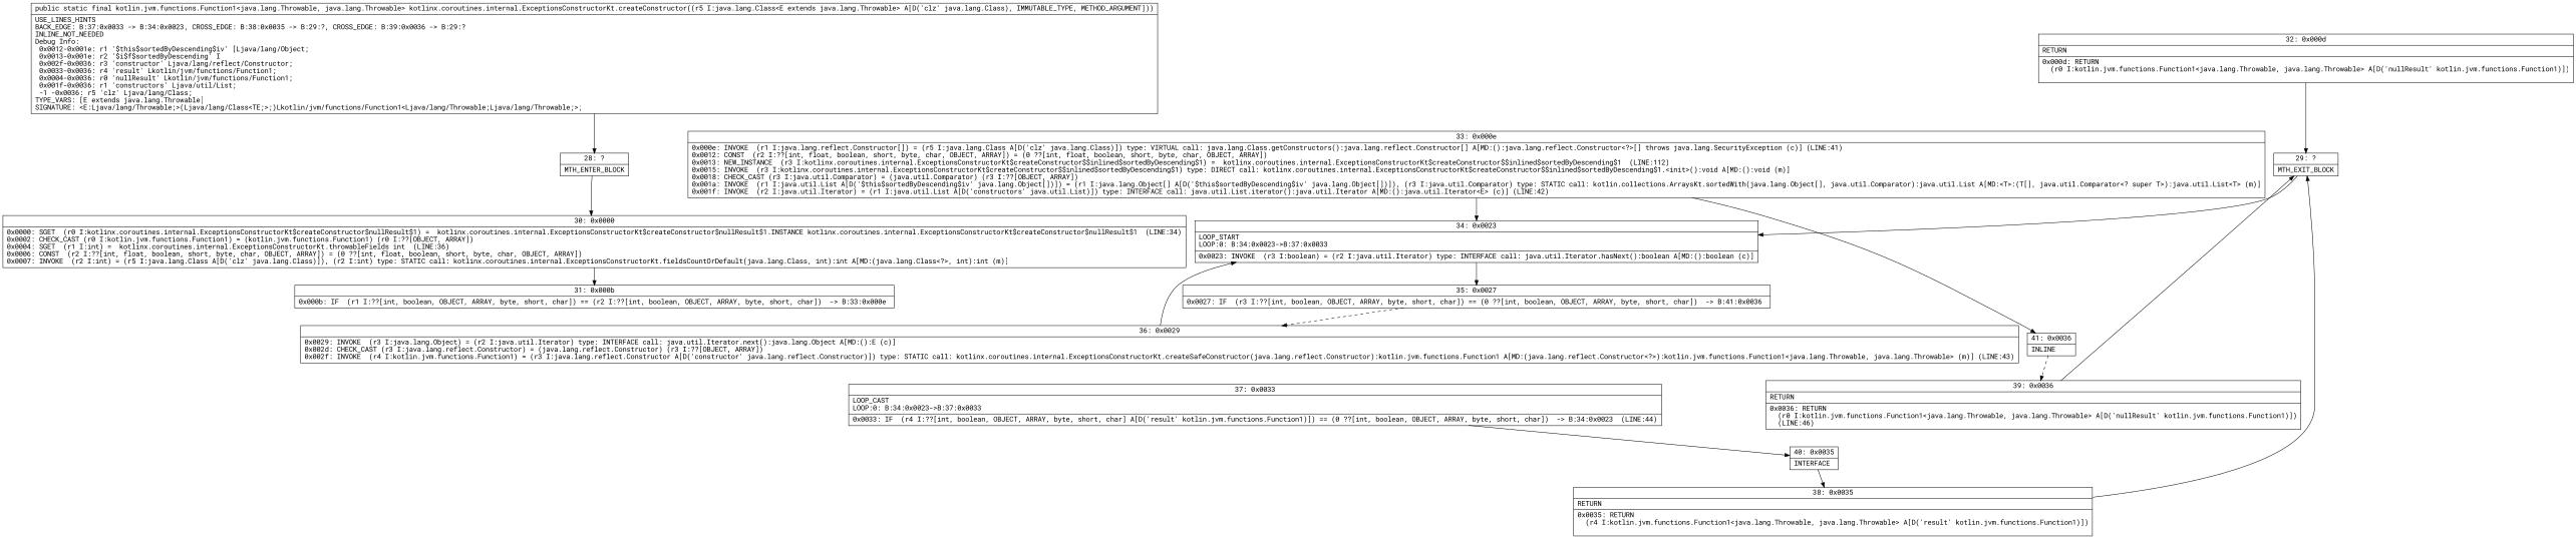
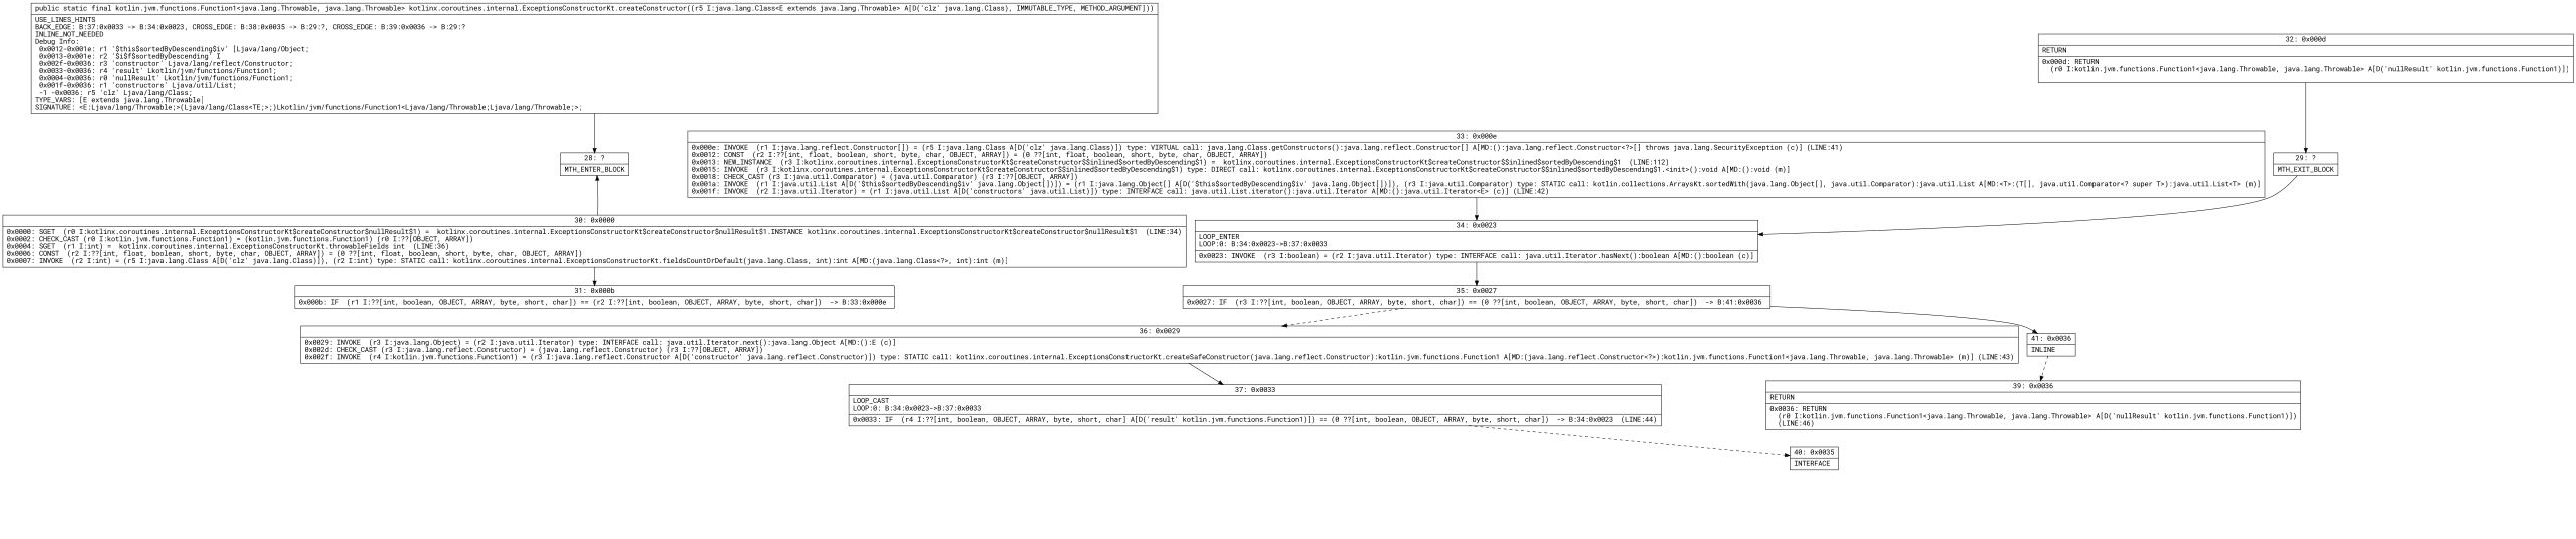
  digraph {
    fontname="Roboto Mono"
    node [fontname="Roboto Mono" shape=record]
    edge [fontname="Roboto Mono"]
    n1 [label="{28\:\ ?|MTH_ENTER_BLOCK\l}"]
    n2 [label="{30\:\ 0x0000|0x0000: SGET  (r0 I:kotlinx.coroutines.internal.ExceptionsConstructorKt$createConstructor$nullResult$1) =  kotlinx.coroutines.internal.ExceptionsConstructorKt$createConstructor$nullResult$1.INSTANCE kotlinx.coroutines.internal.ExceptionsConstructorKt$createConstructor$nullResult$1  (LINE:34)\l0x0002: CHECK_CAST (r0 I:kotlin.jvm.functions.Function1) = (kotlin.jvm.functions.Function1) (r0 I:??[OBJECT, ARRAY]) \l0x0004: SGET  (r1 I:int) =  kotlinx.coroutines.internal.ExceptionsConstructorKt.throwableFields int  (LINE:36)\l0x0006: CONST  (r2 I:??[int, float, boolean, short, byte, char, OBJECT, ARRAY]) = (0 ??[int, float, boolean, short, byte, char, OBJECT, ARRAY]) \l0x0007: INVOKE  (r2 I:int) = (r5 I:java.lang.Class A[D('clz' java.lang.Class)]), (r2 I:int) type: STATIC call: kotlinx.coroutines.internal.ExceptionsConstructorKt.fieldsCountOrDefault(java.lang.Class, int):int A[MD:(java.lang.Class\<?\>, int):int (m)]\l}"]
    n3 [label="{31\:\ 0x000b|0x000b: IF  (r1 I:??[int, boolean, OBJECT, ARRAY, byte, short, char]) == (r2 I:??[int, boolean, OBJECT, ARRAY, byte, short, char])  \-\> B:33:0x000e \l}"]
    n4 [label="{32\:\ 0x000d|RETURN\l|0x000d: RETURN  \l  (r0 I:kotlin.jvm.functions.Function1\<java.lang.Throwable, java.lang.Throwable\> A[D('nullResult' kotlin.jvm.functions.Function1)])\l \l}"]
    n5 [label="{29\:\ ?|MTH_EXIT_BLOCK\l}"]
    n6 [label="{33\:\ 0x000e|0x000e: INVOKE  (r1 I:java.lang.reflect.Constructor[]) = (r5 I:java.lang.Class A[D('clz' java.lang.Class)]) type: VIRTUAL call: java.lang.Class.getConstructors():java.lang.reflect.Constructor[] A[MD:():java.lang.reflect.Constructor\<?\>[] throws java.lang.SecurityException (c)] (LINE:41)\l0x0012: CONST  (r2 I:??[int, float, boolean, short, byte, char, OBJECT, ARRAY]) = (0 ??[int, float, boolean, short, byte, char, OBJECT, ARRAY]) \l0x0013: NEW_INSTANCE  (r3 I:kotlinx.coroutines.internal.ExceptionsConstructorKt$createConstructor$$inlined$sortedByDescending$1) =  kotlinx.coroutines.internal.ExceptionsConstructorKt$createConstructor$$inlined$sortedByDescending$1  (LINE:112)\l0x0015: INVOKE  (r3 I:kotlinx.coroutines.internal.ExceptionsConstructorKt$createConstructor$$inlined$sortedByDescending$1) type: DIRECT call: kotlinx.coroutines.internal.ExceptionsConstructorKt$createConstructor$$inlined$sortedByDescending$1.\<init\>():void A[MD:():void (m)]\l0x0018: CHECK_CAST (r3 I:java.util.Comparator) = (java.util.Comparator) (r3 I:??[OBJECT, ARRAY]) \l0x001a: INVOKE  (r1 I:java.util.List A[D('$this$sortedByDescending$iv' java.lang.Object[])]) = (r1 I:java.lang.Object[] A[D('$this$sortedByDescending$iv' java.lang.Object[])]), (r3 I:java.util.Comparator) type: STATIC call: kotlin.collections.ArraysKt.sortedWith(java.lang.Object[], java.util.Comparator):java.util.List A[MD:\<T\>:(T[], java.util.Comparator\<? super T\>):java.util.List\<T\> (m)]\l0x001f: INVOKE  (r2 I:java.util.Iterator) = (r1 I:java.util.List A[D('constructors' java.util.List)]) type: INTERFACE call: java.util.List.iterator():java.util.Iterator A[MD:():java.util.Iterator\<E\> (c)] (LINE:42)\l}"]
-   n7 [label="{34\:\ 0x0023|LOOP_START\lLOOP:0: B:34:0x0023\-\>B:37:0x0033\l|0x0023: INVOKE  (r3 I:boolean) = (r2 I:java.util.Iterator) type: INTERFACE call: java.util.Iterator.hasNext():boolean A[MD:():boolean (c)]\l}"]
+   n7 [label="{34\:\ 0x0023|LOOP_ENTER\lLOOP:0: B:34:0x0023\-\>B:37:0x0033\l|0x0023: INVOKE  (r3 I:boolean) = (r2 I:java.util.Iterator) type: INTERFACE call: java.util.Iterator.hasNext():boolean A[MD:():boolean (c)]\l}"]
    n8 [label="{35\:\ 0x0027|0x0027: IF  (r3 I:??[int, boolean, OBJECT, ARRAY, byte, short, char]) == (0 ??[int, boolean, OBJECT, ARRAY, byte, short, char])  \-\> B:41:0x0036 \l}"]
    n9 [label="{36\:\ 0x0029|0x0029: INVOKE  (r3 I:java.lang.Object) = (r2 I:java.util.Iterator) type: INTERFACE call: java.util.Iterator.next():java.lang.Object A[MD:():E (c)]\l0x002d: CHECK_CAST (r3 I:java.lang.reflect.Constructor) = (java.lang.reflect.Constructor) (r3 I:??[OBJECT, ARRAY]) \l0x002f: INVOKE  (r4 I:kotlin.jvm.functions.Function1) = (r3 I:java.lang.reflect.Constructor A[D('constructor' java.lang.reflect.Constructor)]) type: STATIC call: kotlinx.coroutines.internal.ExceptionsConstructorKt.createSafeConstructor(java.lang.reflect.Constructor):kotlin.jvm.functions.Function1 A[MD:(java.lang.reflect.Constructor\<?\>):kotlin.jvm.functions.Function1\<java.lang.Throwable, java.lang.Throwable\> (m)] (LINE:43)\l}"]
    n10 [label="{41\:\ 0x0036|INLINE\l}"]
    n11 [label="{37\:\ 0x0033|LOOP_CAST\lLOOP:0: B:34:0x0023\-\>B:37:0x0033\l|0x0033: IF  (r4 I:??[int, boolean, OBJECT, ARRAY, byte, short, char] A[D('result' kotlin.jvm.functions.Function1)]) == (0 ??[int, boolean, OBJECT, ARRAY, byte, short, char])  \-\> B:34:0x0023  (LINE:44)\l}"]
    n12 [label="{39\:\ 0x0036|RETURN\l|0x0036: RETURN  \l  (r0 I:kotlin.jvm.functions.Function1\<java.lang.Throwable, java.lang.Throwable\> A[D('nullResult' kotlin.jvm.functions.Function1)])\l  (LINE:46)\l}"]
    n13 [label="{40\:\ 0x0035|INTERFACE\l}"]
-   n14 [label="{38\:\ 0x0035|RETURN\l|0x0035: RETURN  \l  (r4 I:kotlin.jvm.functions.Function1\<java.lang.Throwable, java.lang.Throwable\> A[D('result' kotlin.jvm.functions.Function1)])\l \l}"]
    n15 [label="{public static final kotlin.jvm.functions.Function1\<java.lang.Throwable, java.lang.Throwable\> kotlinx.coroutines.internal.ExceptionsConstructorKt.createConstructor((r5 I:java.lang.Class\<E extends java.lang.Throwable\> A[D('clz' java.lang.Class), IMMUTABLE_TYPE, METHOD_ARGUMENT]))  | USE_LINES_HINTS\lBACK_EDGE: B:37:0x0033 \-\> B:34:0x0023, CROSS_EDGE: B:38:0x0035 \-\> B:29:?, CROSS_EDGE: B:39:0x0036 \-\> B:29:?\lINLINE_NOT_NEEDED\lDebug Info:\l  0x0012\-0x001e: r1 '$this$sortedByDescending$iv' [Ljava\/lang\/Object;\l  0x0013\-0x001e: r2 '$i$f$sortedByDescending' I\l  0x002f\-0x0036: r3 'constructor' Ljava\/lang\/reflect\/Constructor;\l  0x0033\-0x0036: r4 'result' Lkotlin\/jvm\/functions\/Function1;\l  0x0004\-0x0036: r0 'nullResult' Lkotlin\/jvm\/functions\/Function1;\l  0x001f\-0x0036: r1 'constructors' Ljava\/util\/List;\l  \-1 \-0x0036: r5 'clz' Ljava\/lang\/Class;\lTYPE_VARS: [E extends java.lang.Throwable]\lSIGNATURE: \<E:Ljava\/lang\/Throwable;\>(Ljava\/lang\/Class\<TE;\>;)Lkotlin\/jvm\/functions\/Function1\<Ljava\/lang\/Throwable;Ljava\/lang\/Throwable;\>;\l}"]
-   n1 -> n2
+   n2 -> n1
    n2 -> n3
    n4 -> n5
    n5 -> n7
    n6 -> n7
    n7 -> n8
    n8 -> n9 [style=dashed]
-   n6 -> n10
-   n9 -> n7
+   n8 -> n10
+   n9 -> n11
    n10 -> n12 [style=dashed]
-   n11 -> n13 [style=solid]
-   n12 -> n5
-   n13 -> n14
-   n14 -> n5
+   n11 -> n13 [style=dashed]
    n15 -> n1
  }
